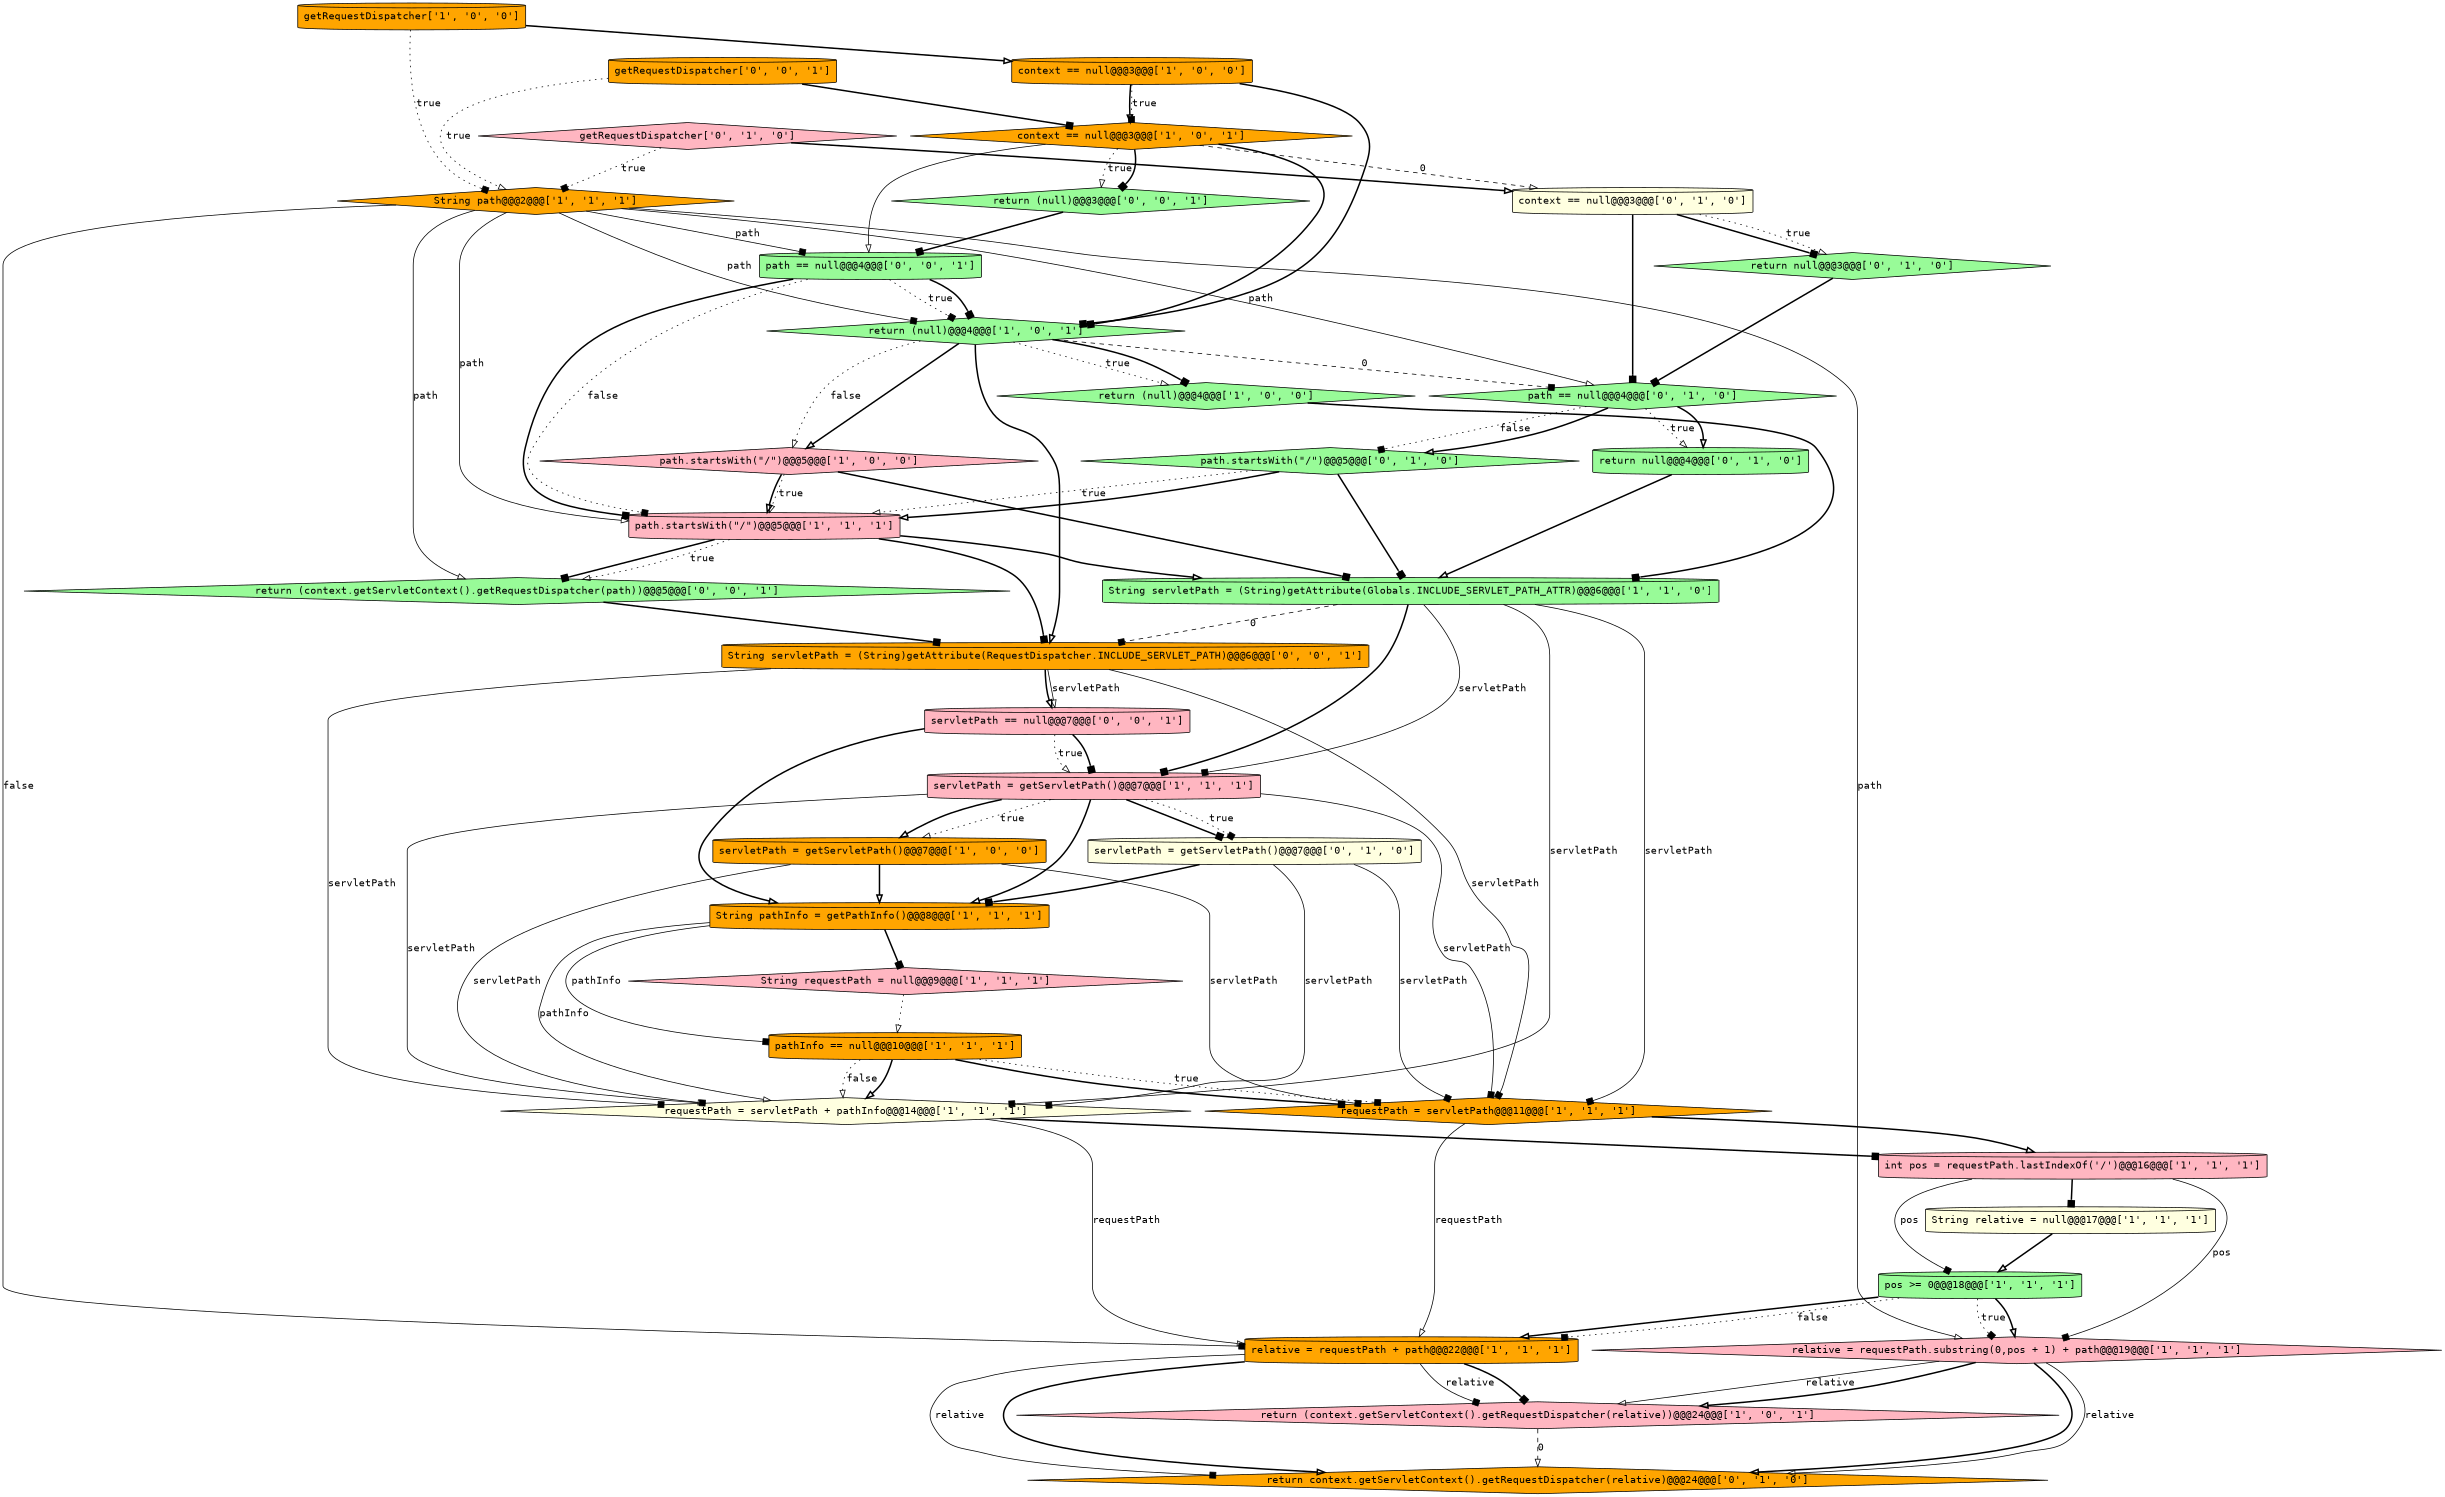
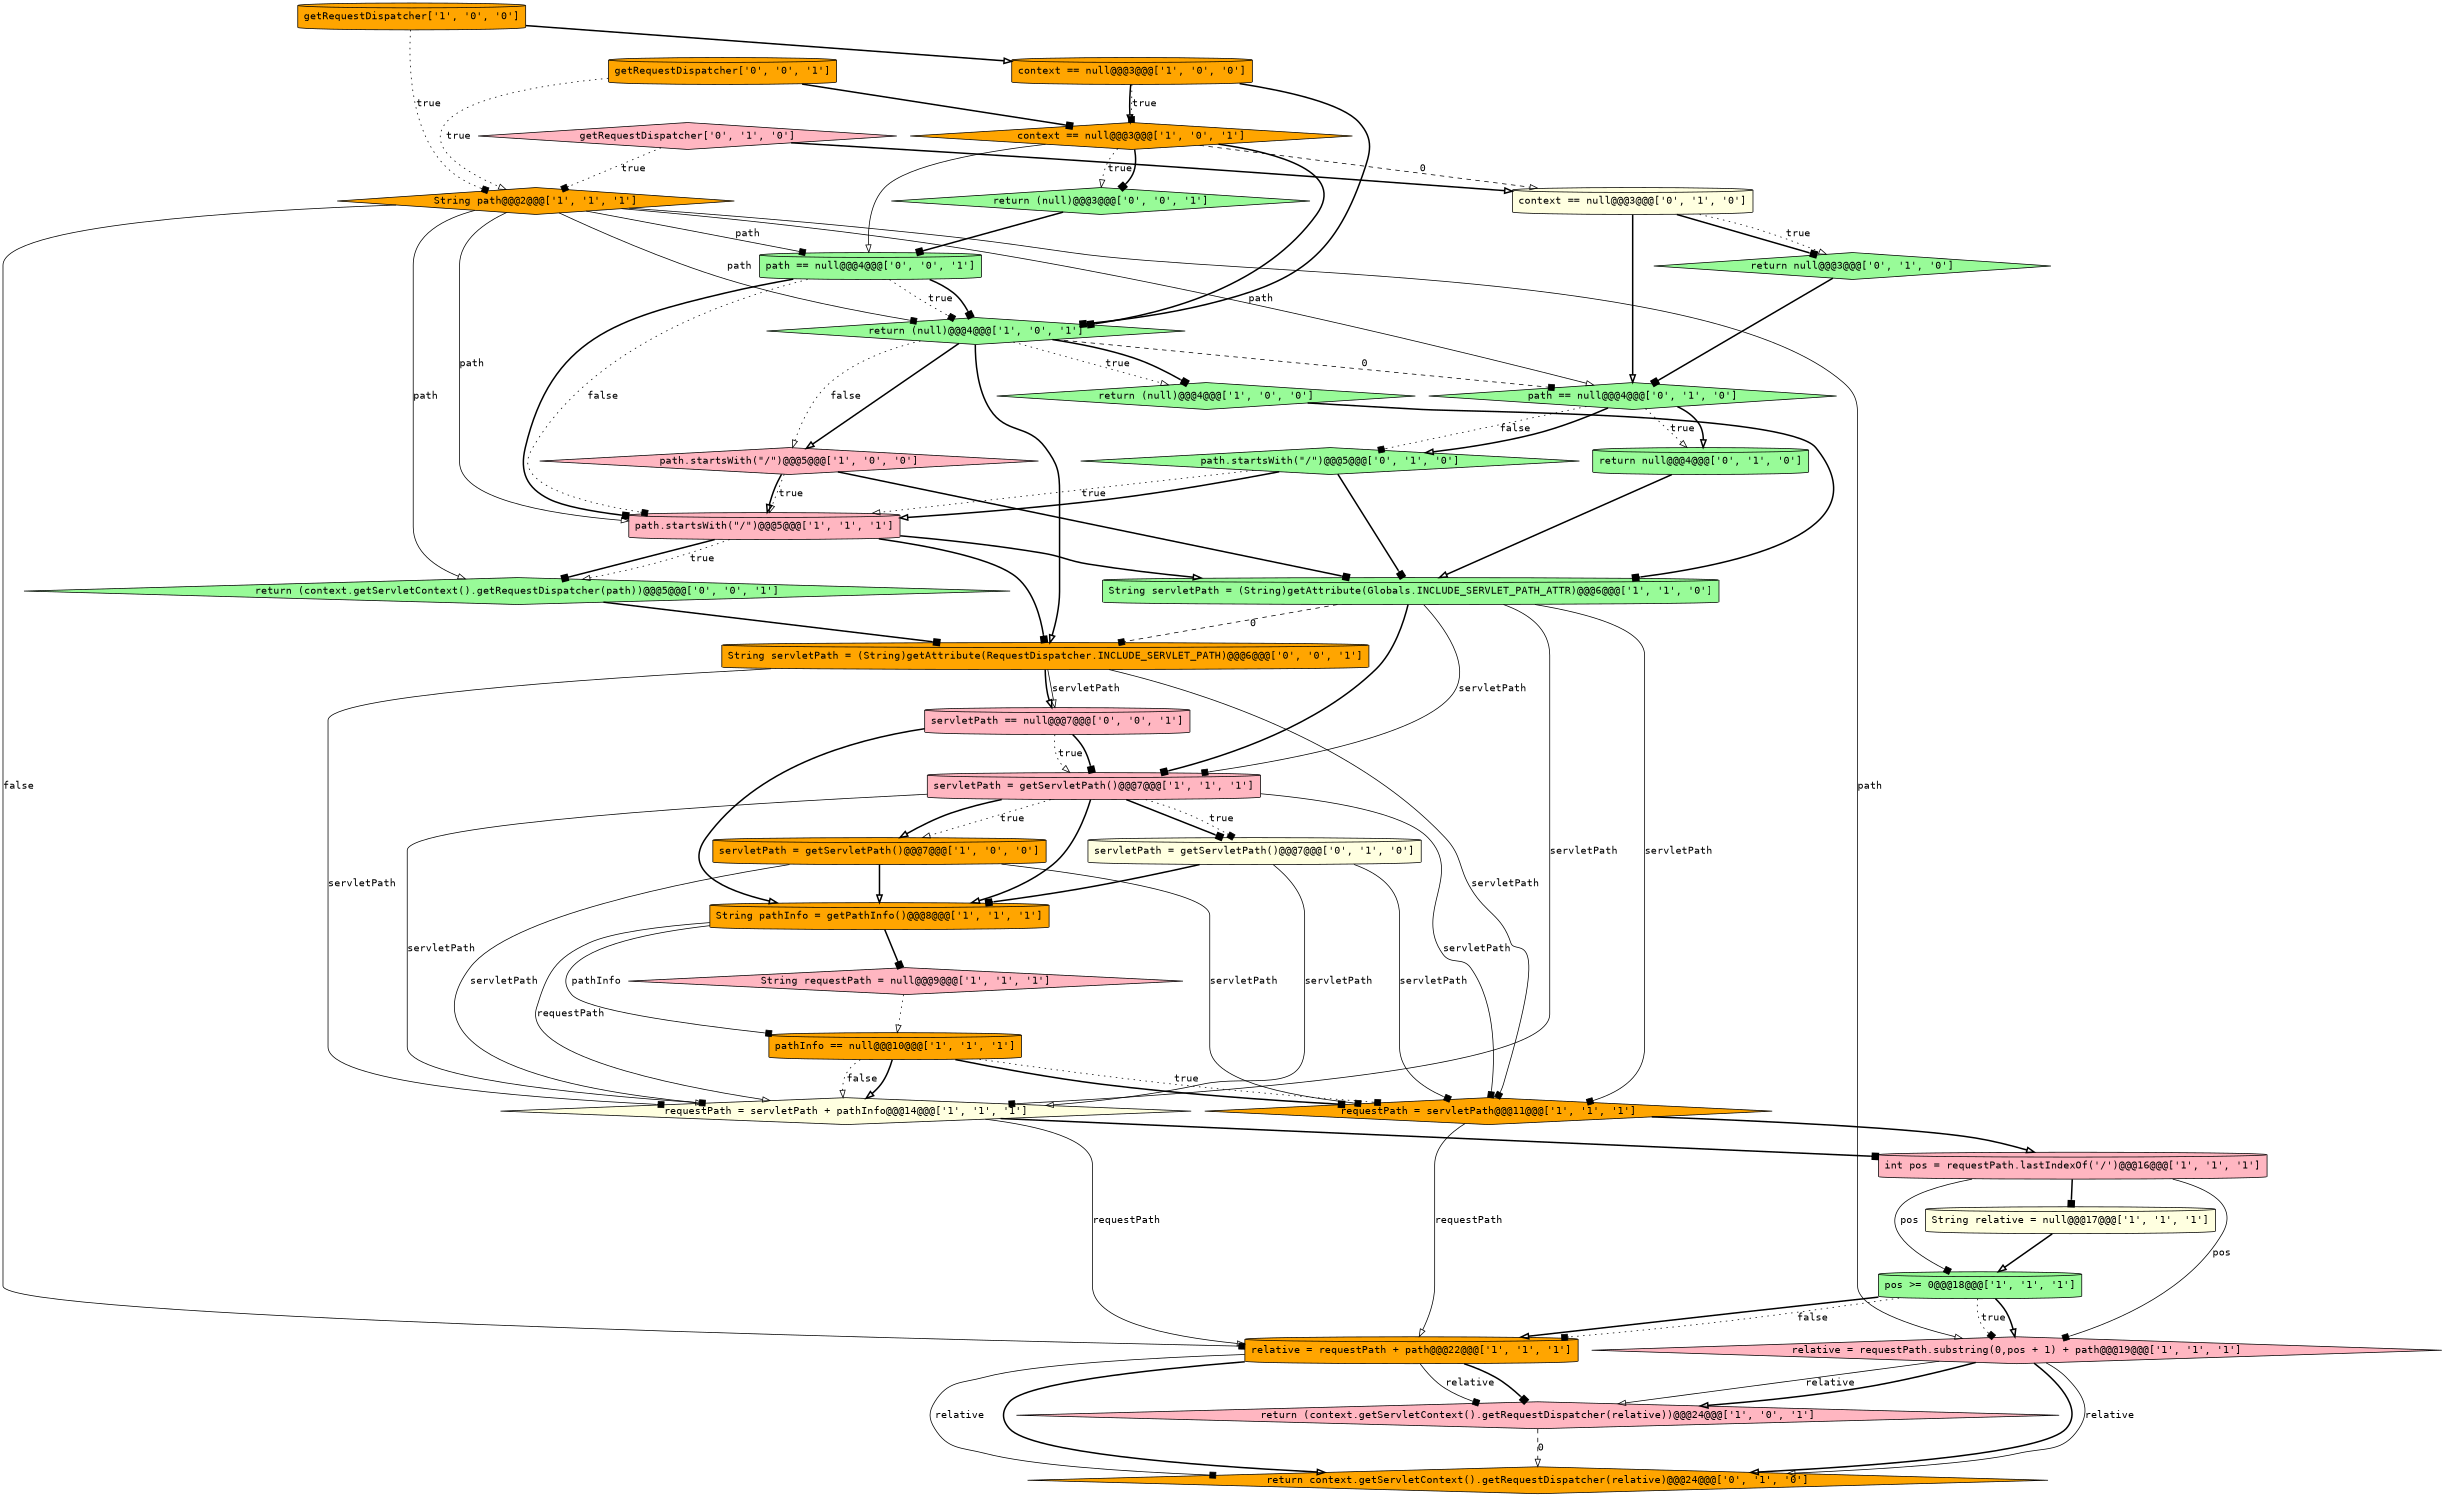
  digraph {
    fontname="DejaVu Sans Mono"
    node [fillcolor=orange fontname="DejaVu Sans Mono" shape=cylinder style=filled]
    edge [arrowhead=box fontname="DejaVu Sans Mono" style=bold]
    n1 [fillcolor=palegreen label="String servletPath = (String)getAttribute(Globals.INCLUDE_SERVLET_PATH_ATTR)@@@6@@@['1', '1', '0']"]
    n2 [label="requestPath = servletPath@@@11@@@['1', '1', '1']" shape=diamond]
    n3 [fillcolor=lightpink label="servletPath = getServletPath()@@@7@@@['1', '1', '1']"]
    n4 [label="String servletPath = (String)getAttribute(RequestDispatcher.INCLUDE_SERVLET_PATH)@@@6@@@['0', '0', '1']"]
    n5 [fillcolor=lightyellow label="requestPath = servletPath + pathInfo@@@14@@@['1', '1', '1']" shape=diamond]
    n6 [label="relative = requestPath + path@@@22@@@['1', '1', '1']"]
    n7 [fillcolor=lightpink label="int pos = requestPath.lastIndexOf('/')@@@16@@@['1', '1', '1']"]
    n8 [fillcolor=lightyellow label="servletPath = getServletPath()@@@7@@@['0', '1', '0']"]
    n9 [label="String pathInfo = getPathInfo()@@@8@@@['1', '1', '1']"]
    n10 [label="servletPath = getServletPath()@@@7@@@['1', '0', '0']"]
    n11 [fillcolor=lightpink label="servletPath == null@@@7@@@['0', '0', '1']"]
    n12 [fillcolor=lightpink label="path.startsWith(\"/\")@@@5@@@['1', '1', '1']"]
    n13 [fillcolor=palegreen label="return (context.getServletContext().getRequestDispatcher(path))@@@5@@@['0', '0', '1']" shape=diamond]
    n14 [fillcolor=lightpink label="return (context.getServletContext().getRequestDispatcher(relative))@@@24@@@['1', '0', '1']" shape=diamond]
    n15 [label="return context.getServletContext().getRequestDispatcher(relative)@@@24@@@['0', '1', '0']" shape=diamond]
    n16 [fillcolor=lightpink label="relative = requestPath.substring(0,pos + 1) + path@@@19@@@['1', '1', '1']" shape=diamond]
    n17 [fillcolor=lightyellow label="String relative = null@@@17@@@['1', '1', '1']"]
    n18 [fillcolor=palegreen label="pos >= 0@@@18@@@['1', '1', '1']"]
    n19 [fillcolor=palegreen label="path == null@@@4@@@['0', '1', '0']" shape=diamond]
    n20 [fillcolor=palegreen label="return null@@@4@@@['0', '1', '0']"]
    n21 [fillcolor=palegreen label="path.startsWith(\"/\")@@@5@@@['0', '1', '0']" shape=diamond]
    n22 [fillcolor=palegreen label="return null@@@3@@@['0', '1', '0']" shape=diamond]
    n23 [label="String path@@@2@@@['1', '1', '1']" shape=diamond]
    n24 [fillcolor=palegreen label="path == null@@@4@@@['0', '0', '1']"]
    n25 [fillcolor=palegreen label="return (null)@@@4@@@['1', '0', '1']" shape=diamond]
    n26 [fillcolor=palegreen label="return (null)@@@4@@@['1', '0', '0']" shape=diamond]
    n27 [fillcolor=lightpink label="path.startsWith(\"/\")@@@5@@@['1', '0', '0']" shape=diamond]
    n28 [fillcolor=lightpink label="String requestPath = null@@@9@@@['1', '1', '1']" shape=diamond]
    n29 [label="pathInfo == null@@@10@@@['1', '1', '1']"]
    n30 [label="getRequestDispatcher['0', '0', '1']"]
    n31 [label="context == null@@@3@@@['1', '0', '1']" shape=diamond]
    n32 [fillcolor=lightyellow label="context == null@@@3@@@['0', '1', '0']"]
    n33 [fillcolor=palegreen label="return (null)@@@3@@@['0', '0', '1']" shape=diamond]
    n34 [fillcolor=lightpink label="getRequestDispatcher['0', '1', '0']" shape=diamond]
    n35 [label="context == null@@@3@@@['1', '0', '0']"]
    n36 [label="getRequestDispatcher['1', '0', '0']"]
    n1 -> n2 [label=servletPath style=solid]
    n1 -> n3
    n1 -> n3 [label=servletPath style=solid]
    n1 -> n4 [label=0 style=dashed]
    n1 -> n5 [label=servletPath style=solid]
    n2 -> n6 [arrowhead=onormal label=requestPath style=solid]
    n2 -> n7 [arrowhead=onormal]
    n3 -> n2 [label=servletPath style=solid]
    n3 -> n5 [label=servletPath style=solid]
    n3 -> n8
    n3 -> n8 [label=true style=dotted]
    n3 -> n9 [arrowhead=onormal]
    n3 -> n10 [arrowhead=onormal]
    n3 -> n10 [arrowhead=onormal label=true style=dotted]
    n4 -> n2 [label=servletPath style=solid]
    n4 -> n5 [label=servletPath style=solid]
    n4 -> n11 [arrowhead=onormal]
    n4 -> n11 [arrowhead=onormal label=servletPath style=solid]
    n5 -> n6 [arrowhead=onormal label=requestPath style=solid]
    n5 -> n7
    n6 -> n14 [label=relative style=solid]
    n6 -> n14
    n6 -> n15 [label=relative style=solid]
    n6 -> n15 [arrowhead=onormal]
    n7 -> n16 [label=pos style=solid]
    n7 -> n17
    n7 -> n18 [label=pos style=solid]
    n8 -> n2 [label=servletPath style=solid]
-   n8 -> n5 [label=servletPath style=solid]
+   n8 -> n5 [arrowhead=onormal label=servletPath style=solid]
    n8 -> n9
-   n9 -> n5 [arrowhead=onormal label=pathInfo style=solid]
+   n9 -> n5 [arrowhead=onormal label=requestPath style=solid]
    n9 -> n28
    n9 -> n29 [label=pathInfo style=solid]
    n10 -> n2 [label=servletPath style=solid]
    n10 -> n5 [arrowhead=onormal label=servletPath style=solid]
    n10 -> n9 [arrowhead=onormal]
    n11 -> n3 [arrowhead=onormal label=true style=dotted]
    n11 -> n3
    n11 -> n9 [arrowhead=onormal]
    n12 -> n1 [arrowhead=onormal]
    n12 -> n4
    n12 -> n13
    n12 -> n13 [arrowhead=onormal label=true style=dotted]
    n13 -> n4
    n14 -> n15 [arrowhead=onormal label=0 style=dashed]
    n16 -> n14 [arrowhead=onormal label=relative style=solid]
    n16 -> n14 [arrowhead=onormal]
    n16 -> n15 [arrowhead=onormal]
    n16 -> n15 [arrowhead=onormal label=relative style=solid]
    n17 -> n18 [arrowhead=onormal]
    n18 -> n6 [arrowhead=onormal]
    n18 -> n6 [label=false style=dotted]
    n18 -> n16 [label=true style=dotted]
    n18 -> n16 [arrowhead=onormal]
    n19 -> n20 [arrowhead=onormal label=true style=dotted]
    n19 -> n20 [arrowhead=onormal]
    n19 -> n21 [label=false style=dotted]
    n19 -> n21 [arrowhead=onormal]
    n20 -> n1 [arrowhead=onormal]
    n21 -> n1
    n21 -> n12 [arrowhead=onormal label=true style=dotted]
    n21 -> n12 [arrowhead=onormal]
    n22 -> n19
    n23 -> n6 [label=false style=solid]
    n23 -> n12 [arrowhead=onormal label=path style=solid]
    n23 -> n13 [arrowhead=onormal label=path style=solid]
    n23 -> n16 [arrowhead=onormal label=path style=solid]
    n23 -> n19 [arrowhead=onormal label=path style=solid]
    n23 -> n24 [label=path style=solid]
    n23 -> n25 [label=path style=solid]
    n24 -> n12 [label=false style=dotted]
    n24 -> n12
    n24 -> n25 [label=true style=dotted]
    n24 -> n25
    n25 -> n4 [arrowhead=onormal]
    n25 -> n19 [label=0 style=dashed]
    n25 -> n26 [arrowhead=onormal label=true style=dotted]
    n25 -> n26
    n25 -> n27 [arrowhead=onormal]
    n25 -> n27 [arrowhead=onormal label=false style=dotted]
    n26 -> n1
    n27 -> n1
    n27 -> n12 [arrowhead=onormal]
    n27 -> n12 [arrowhead=onormal label=true style=dotted]
    n28 -> n29 [arrowhead=onormal style=dotted]
    n29 -> n2
    n29 -> n2 [label=true style=dotted]
    n29 -> n5 [arrowhead=onormal]
    n29 -> n5 [arrowhead=onormal label=false style=dotted]
    n30 -> n23 [arrowhead=onormal label=true style=dotted]
    n30 -> n31
    n31 -> n24 [arrowhead=onormal style=solid]
    n31 -> n25
    n31 -> n32 [arrowhead=onormal label=0 style=dashed]
    n31 -> n33 [arrowhead=onormal label=true style=dotted]
    n31 -> n33
-   n32 -> n19
+   n32 -> n19 [arrowhead=onormal]
    n32 -> n22
    n32 -> n22 [arrowhead=onormal label=true style=dotted]
    n33 -> n24
    n34 -> n23 [label=true style=dotted]
    n34 -> n32 [arrowhead=onormal]
    n35 -> n25
    n35 -> n31 [label=true style=dotted]
    n35 -> n31 [arrowhead=onormal]
    n36 -> n23 [label=true style=dotted]
    n36 -> n35 [arrowhead=onormal]
  }
